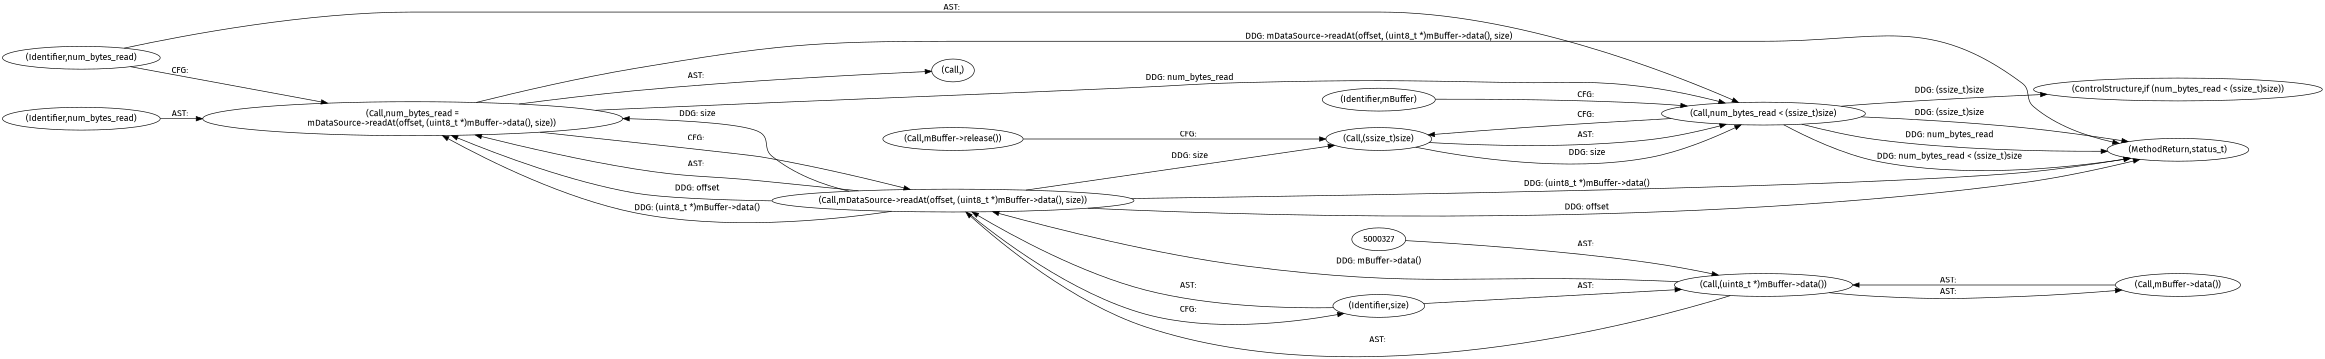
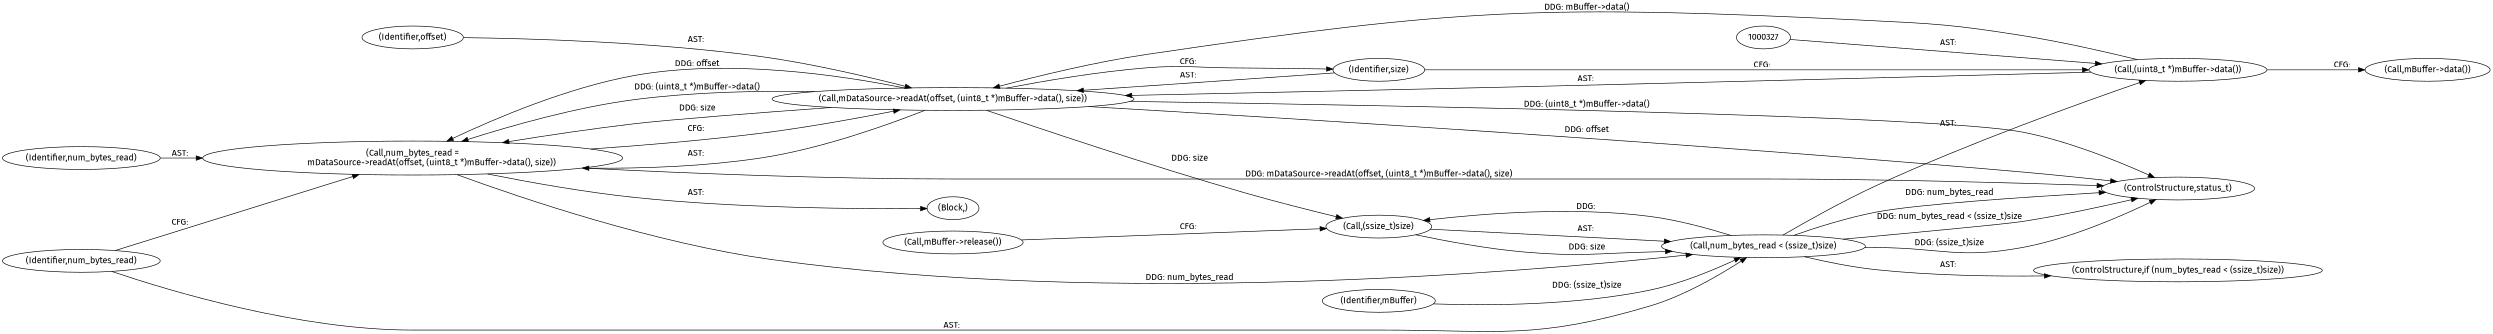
  digraph {
    fontname="Fira Sans"
    rankdir=LR
    node [fontname="Fira Sans"]
    edge [fontname="Fira Sans"]
    n1 [label="(Call,num_bytes_read =\n                mDataSource->readAt(offset, (uint8_t *)mBuffer->data(), size))"]
    n2 [label="(Call,mDataSource->readAt(offset, (uint8_t *)mBuffer->data(), size))"]
    n3 [label="(Call,num_bytes_read < (ssize_t)size)"]
-   n4 [label="(MethodReturn,status_t)"]
-   n5 [label="(Call,)"]
+   n4 [label="(ControlStructure,status_t)"]
+   n5 [label="(Block,)"]
    n6 [label="(Call,(ssize_t)size)"]
    n7 [label="(Identifier,size)"]
    n8 [label="(ControlStructure,if (num_bytes_read < (ssize_t)size))"]
    n9 [label="(Call,(uint8_t *)mBuffer->data())"]
    n10 [label="(Call,mBuffer->data())"]
    n11 [label="(Identifier,num_bytes_read)"]
    n12 [label="(Call,mBuffer->release())"]
+   n13 [label="(Identifier,offset)"]
    n14 [label="(Identifier,mBuffer)"]
    n15 [label="(Identifier,num_bytes_read)"]
-   1000327 [label=5000327]
+   1000327
    n1 -> n2 [label="CFG: "]
    n1 -> n3 [label="DDG: num_bytes_read"]
    n1 -> n4 [label="DDG: mDataSource->readAt(offset, (uint8_t *)mBuffer->data(), size)"]
    n1 -> n5 [label="AST: "]
    n2 -> n1 [label="AST: "]
    n2 -> n1 [label="DDG: offset"]
    n2 -> n1 [label="DDG: (uint8_t *)mBuffer->data()"]
    n2 -> n1 [label="DDG: size"]
    n2 -> n4 [label="DDG: (uint8_t *)mBuffer->data()"]
    n2 -> n4 [label="DDG: offset"]
    n2 -> n6 [label="DDG: size"]
    n2 -> n7 [label="CFG: "]
    n3 -> n4 [label="DDG: num_bytes_read < (ssize_t)size"]
    n3 -> n4 [label="DDG: (ssize_t)size"]
    n3 -> n4 [label="DDG: num_bytes_read"]
-   n3 -> n6 [label="CFG: "]
-   n3 -> n8 [label="DDG: (ssize_t)size"]
+   n3 -> n6 [label="DDG: "]
+   n3 -> n8 [label="AST: "]
    n6 -> n3 [label="AST: "]
    n6 -> n3 [label="DDG: size"]
    n7 -> n2 [label="AST: "]
-   n7 -> n9 [label="AST: "]
+   n7 -> n9 [label="CFG: "]
    n9 -> n2 [label="AST: "]
    n9 -> n2 [label="DDG: mBuffer->data()"]
-   n9 -> n10 [label="AST: "]
-   n10 -> n9 [label="AST: "]
+   n9 -> n10 [label="CFG: "]
+   n3 -> n9 [label="AST: "]
    n11 -> n1 [label="CFG: "]
    n11 -> n3 [label="AST: "]
    n12 -> n6 [label="CFG: "]
-   n14 -> n3 [label="CFG: "]
+   n13 -> n2 [label="AST: "]
+   n14 -> n3 [label="DDG: (ssize_t)size"]
    n15 -> n1 [label="AST: "]
    1000327 -> n9 [label="AST: "]
  }
